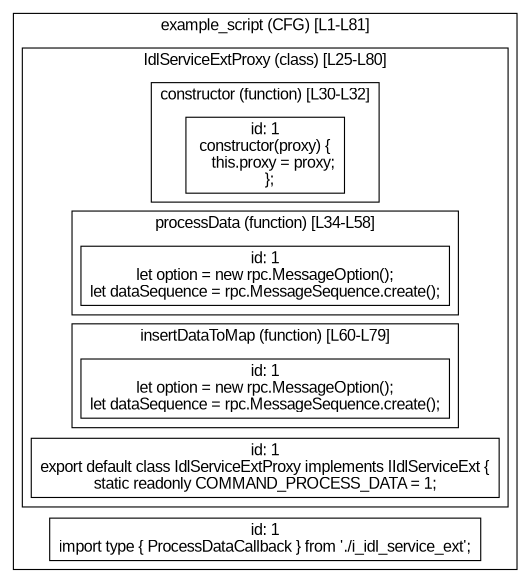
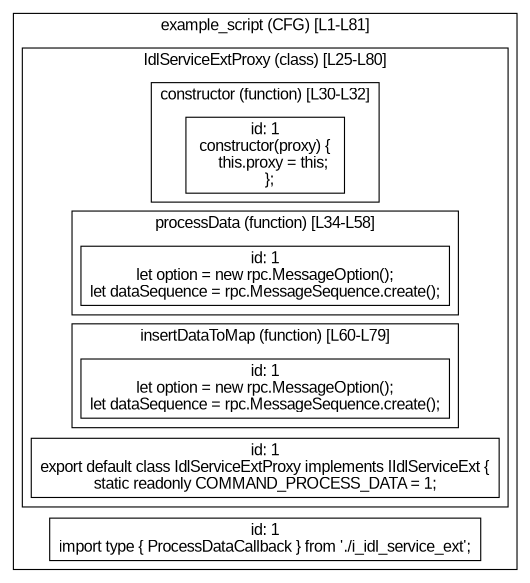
  digraph {
    rankdir=LR
    fontname="Liberation Sans"
    node [shape=box fontname="Liberation Sans"]
-   n1 [label="id: 1\nconstructor(proxy) {\n    this.proxy = proxy;\n  };"]
+   n1 [label="id: 1\nconstructor(proxy) {\n    this.proxy = this;\n  };"]
    n2 [label="id: 1\nlet option = new rpc.MessageOption();\nlet dataSequence = rpc.MessageSequence.create();"]
    n3 [label="id: 1\nlet option = new rpc.MessageOption();\nlet dataSequence = rpc.MessageSequence.create();"]
    n4 [label="id: 1\nexport default class IdlServiceExtProxy implements IIdlServiceExt {\nstatic readonly COMMAND_PROCESS_DATA = 1;"]
    n5 [label="id: 1\nimport type { ProcessDataCallback } from './i_idl_service_ext';"]
    subgraph cluster_1 {
      label="example_script (CFG) [L1-L81]"
      n5
      subgraph cluster_2 {
        label="IdlServiceExtProxy (class) [L25-L80]"
        n4
        subgraph cluster_3 {
          label="constructor (function) [L30-L32]"
          n1
        }
        subgraph cluster_4 {
          label="processData (function) [L34-L58]"
          n2
        }
        subgraph cluster_5 {
          label="insertDataToMap (function) [L60-L79]"
          n3
        }
      }
    }
  }
